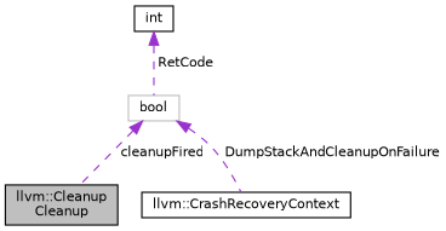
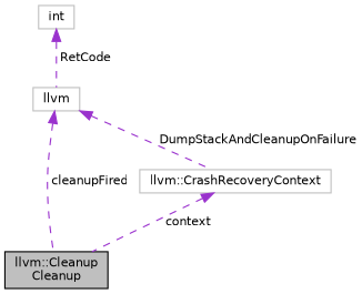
  digraph {
    node [color=black fontname=Helvetica fontsize=10 shape=record]
    edge [color=darkorchid3 dir=back fontname=Helvetica fontsize=10 labelfontname=Helvetica labelfontsize=10 style=dashed]
    n1 [fillcolor=grey75 fontcolor=black height=0.2 label="llvm::Cleanup\lCleanup" style=filled width=0.4]
-   n2 [height=0.2 label="llvm::CrashRecoveryContext" width=0.4]
-   n3 [height=0.2 label=int width=0.4]
-   n4 [color=grey75 height=0.2 label=bool width=0.4]
+   n2 [color=grey75 height=0.2 label="llvm::CrashRecoveryContext" width=0.4]
+   n3 [color=grey75 height=0.2 label=int width=0.4]
+   n4 [color=grey75 height=0.2 label=llvm width=0.4]
+   n2 -> n1 [label=" context"]
    n3 -> n4 [label=" RetCode"]
    n4 -> n1 [label=" cleanupFired"]
    n4 -> n2 [label=" DumpStackAndCleanupOnFailure"]
  }
